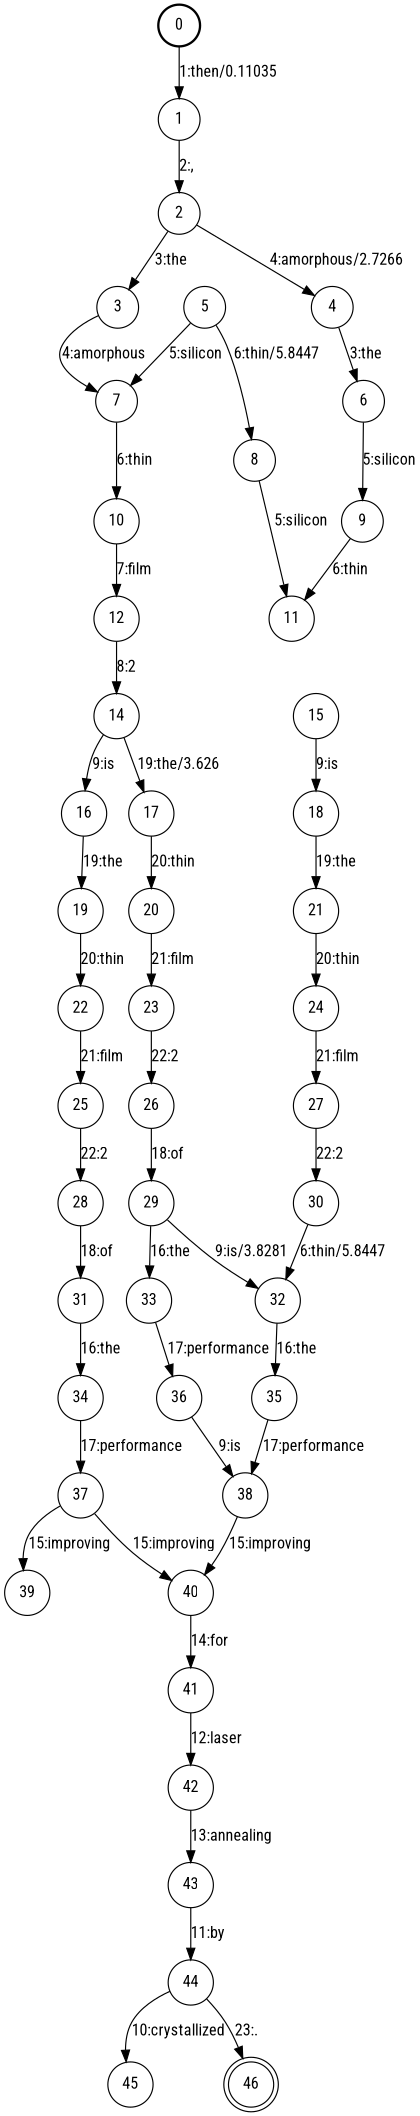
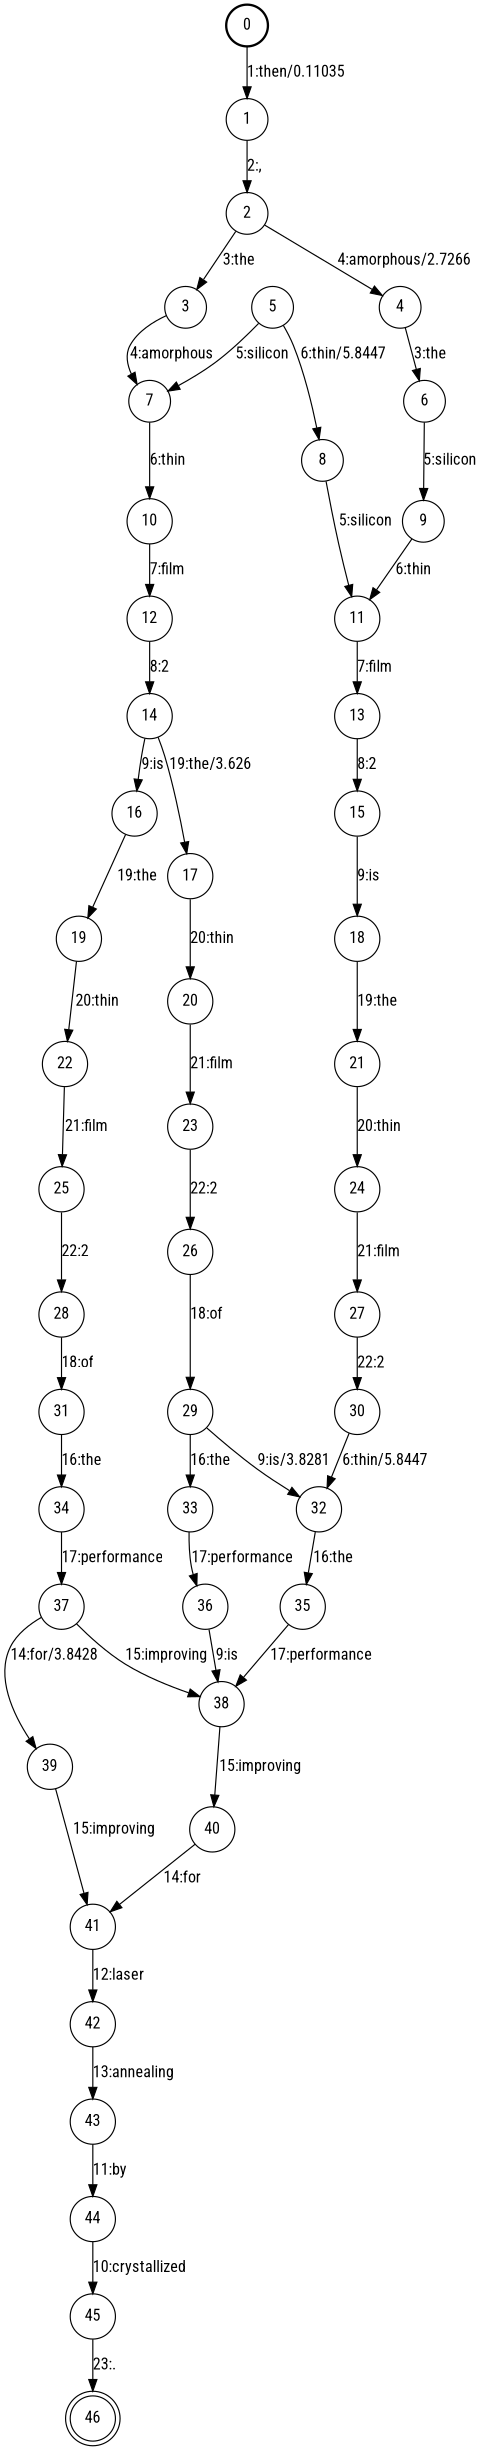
  digraph {
    fontname="Roboto Condensed"
    nodesep=0.25
    rankdir=TB
    ranksep=0.4
    node [fontname="Roboto Condensed" fontsize=14 shape=circle style=solid]
    edge [fontname="Roboto Condensed" fontsize=14]
    n1 [label=0 style=bold]
    n2 [label=1]
    n3 [label=2]
    n4 [label=3]
    n5 [label=4]
    n6 [label=7]
    n7 [label=6]
    n8 [label=5]
    n9 [label=8]
    n10 [label=9]
    n11 [label=10]
    n12 [label=11]
    n13 [label=12]
+   n14 [label=13]
    n15 [label=14]
    n16 [label=15]
    n17 [label=17]
    n18 [label=16]
    n19 [label=18]
    n20 [label=20]
    n21 [label=19]
    n22 [label=21]
    n23 [label=23]
    n24 [label=22]
    n25 [label=24]
    n26 [label=25]
    n27 [label=26]
    n28 [label=27]
    n29 [label=28]
    n30 [label=29]
    n31 [label=30]
    n32 [label=31]
    n33 [label=33]
    n34 [label=32]
    n35 [label=34]
    n36 [label=36]
    n37 [label=35]
    n38 [label=37]
    n39 [label=38]
    n40 [label=39]
    n41 [label=40]
    n42 [label=41]
    n43 [label=42]
    n44 [label=43]
    n45 [label=44]
    n46 [label=45]
    n47 [label=46 shape=doublecircle]
    n1 -> n2 [label="1:then/0.11035"]
    n2 -> n3 [label="2:,"]
    n3 -> n4 [label="3:the"]
    n3 -> n5 [label="4:amorphous/2.7266"]
    n4 -> n6 [label="4:amorphous"]
    n5 -> n7 [label="3:the"]
    n6 -> n11 [label="6:thin"]
    n7 -> n10 [label="5:silicon"]
    n8 -> n6 [label="5:silicon"]
    n8 -> n9 [label="6:thin/5.8447"]
    n9 -> n12 [label="5:silicon"]
    n10 -> n12 [label="6:thin"]
    n11 -> n13 [label="7:film"]
+   n12 -> n14 [label="7:film"]
    n13 -> n15 [label="8:2"]
+   n14 -> n16 [label="8:2"]
    n15 -> n17 [label="19:the/3.626"]
    n15 -> n18 [label="9:is"]
    n16 -> n19 [label="9:is"]
    n17 -> n20 [label="20:thin"]
    n18 -> n21 [label="19:the"]
    n19 -> n22 [label="19:the"]
    n20 -> n23 [label="21:film"]
    n21 -> n24 [label="20:thin"]
    n22 -> n25 [label="20:thin"]
    n23 -> n27 [label="22:2"]
    n24 -> n26 [label="21:film"]
    n25 -> n28 [label="21:film"]
    n26 -> n29 [label="22:2"]
    n27 -> n30 [label="18:of"]
    n28 -> n31 [label="22:2"]
    n29 -> n32 [label="18:of"]
    n30 -> n33 [label="16:the"]
    n30 -> n34 [label="9:is/3.8281"]
    n31 -> n34 [label="6:thin/5.8447"]
    n32 -> n35 [label="16:the"]
    n33 -> n36 [label="17:performance"]
    n34 -> n37 [label="16:the"]
    n35 -> n38 [label="17:performance"]
    n36 -> n39 [label="9:is"]
    n37 -> n39 [label="17:performance"]
-   n38 -> n40 [label="15:improving"]
-   n38 -> n41 [label="15:improving"]
+   n38 -> n40 [label="14:for/3.8428"]
+   n38 -> n39 [label="15:improving"]
    n39 -> n41 [label="15:improving"]
+   n40 -> n42 [label="15:improving"]
    n41 -> n42 [label="14:for"]
    n42 -> n43 [label="12:laser"]
    n43 -> n44 [label="13:annealing"]
    n44 -> n45 [label="11:by"]
    n45 -> n46 [label="10:crystallized"]
-   n45 -> n47 [label="23:."]
+   n46 -> n47 [label="23:."]
  }
